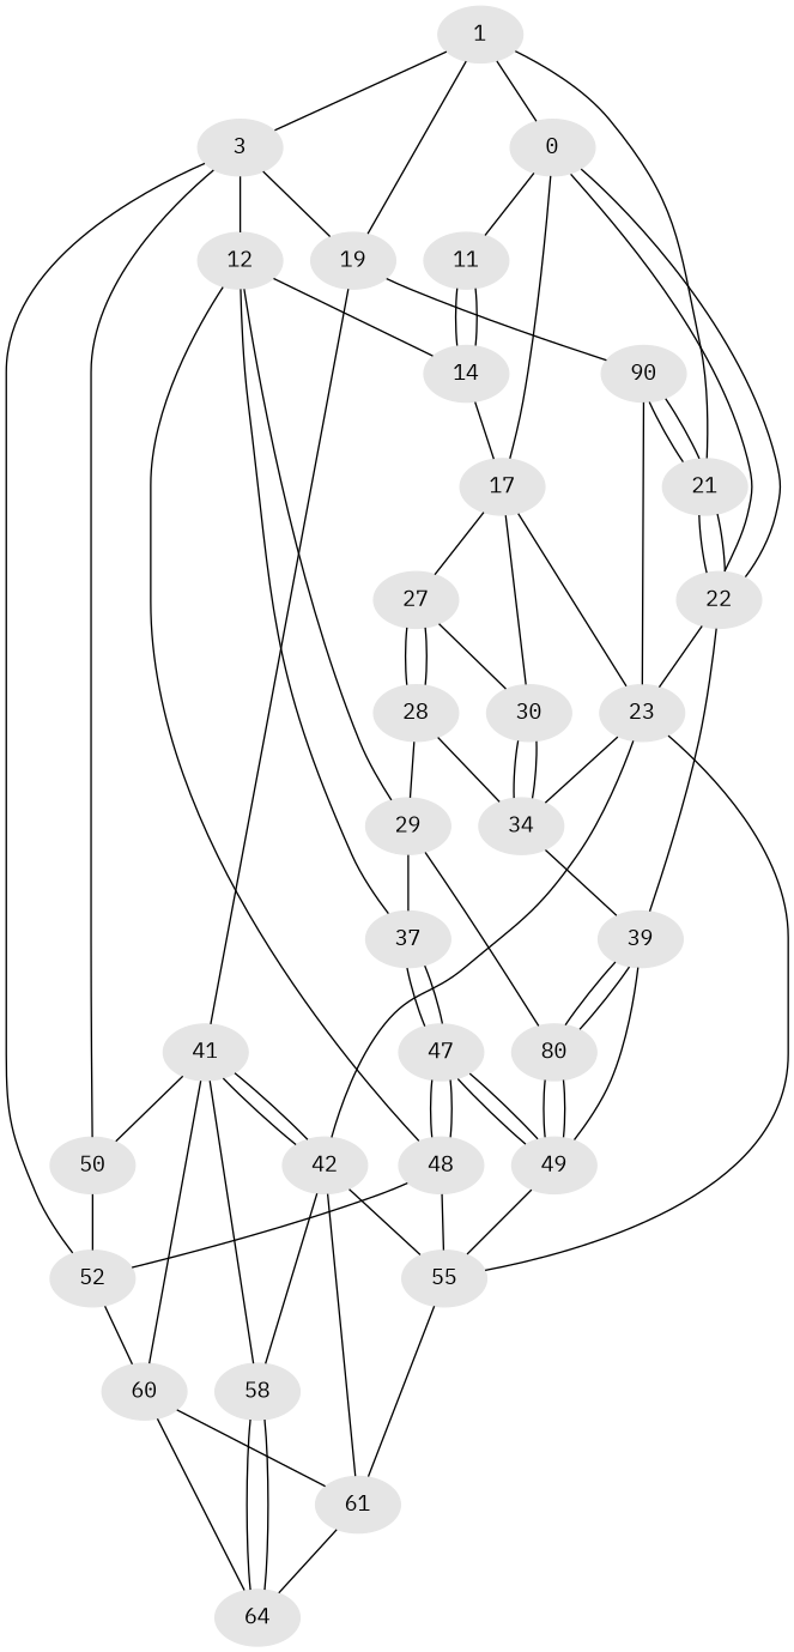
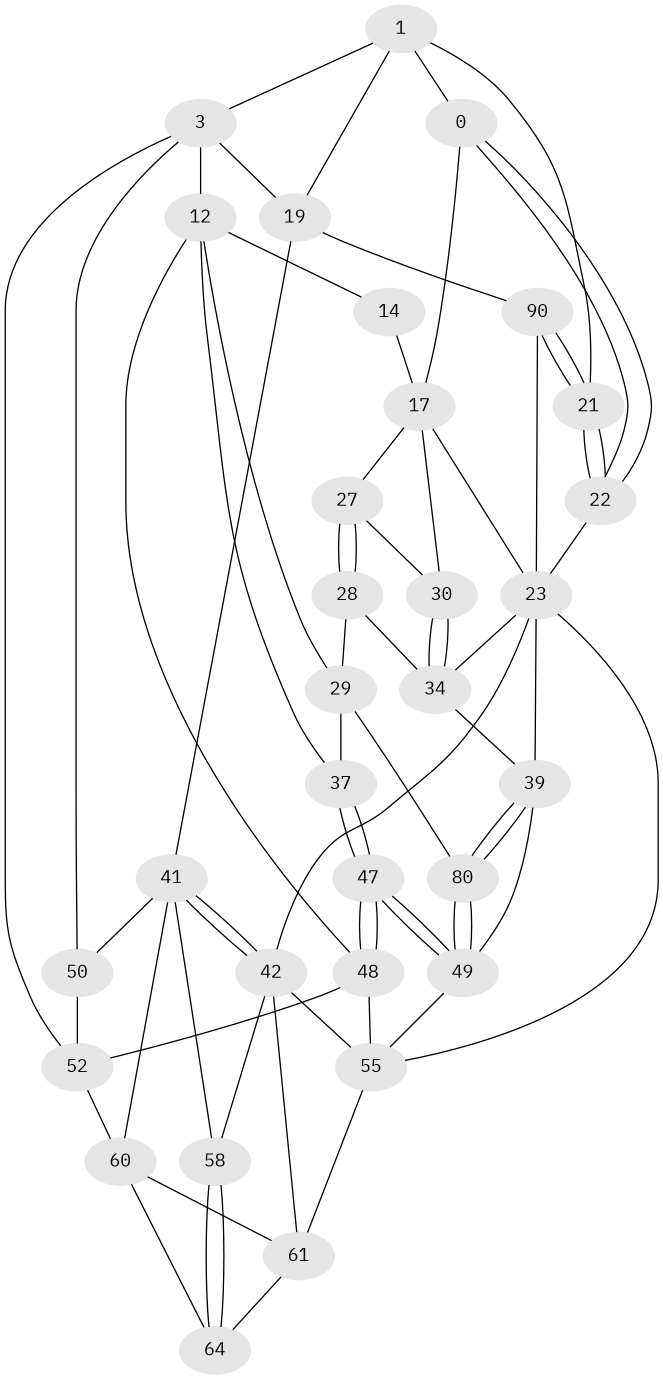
  graph {
    fontname="IBM Plex Mono"
    node [color=gray90 fontname="IBM Plex Mono" style=filled]
    edge [fontname="IBM Plex Mono"]
    1 [super="+2+6"]
    3 [super="+31+4"]
    n3 [label=0 super="+9"]
    19 [super="+32"]
    21
    12 [super="+25+13"]
    50
    52 [super="+53"]
-   11
    17 [super="+24+18"]
    22
    n12 [label=90]
    41 [super="+51"]
    14 [super="+15"]
    29 [super="+36"]
    37
    48
    60 [super="+63"]
    23 [super="+33"]
    27
    30
    n22 [label=80]
    47
    55 [super="+56"]
    34 [super="+35"]
    39 [super="+46"]
    42 [super="+43+59"]
    28
    58
    49 [super="+54"]
    61 [super="+65"]
    64
    1 -- 3
    1 -- n3
    1 -- 19
    1 -- 21
    3 -- 19
    3 -- 12
    3 -- 50
    3 -- 52
-   n3 -- 11
    n3 -- 17
    n3 -- 22
    n3 -- 22
    19 -- n12
    19 -- 41
    21 -- 22
    21 -- 22
    12 -- 14 [weight=2]
    12 -- 29
    12 -- 37
    12 -- 48
    50 -- 52
    52 -- 60 [weight=2]
-   11 -- 14
-   11 -- 14
    17 -- 23
    17 -- 27
    17 -- 30
    22 -- 23
    n12 -- 21
    n12 -- 21
    n12 -- 23
    41 -- 50
    41 -- 60
    41 -- 42
    41 -- 42
    41 -- 58
    14 -- 17
    29 -- 37
    29 -- n22
    37 -- 47
    37 -- 47
    48 -- 52
    48 -- 55
    60 -- 61
    60 -- 64
    23 -- 55
    23 -- 34
-   22 -- 39
+   23 -- 39
    23 -- 42
    27 -- 30
    27 -- 28
    27 -- 28
    30 -- 34
    30 -- 34
    n22 -- 49
    n22 -- 49
    47 -- 48
    47 -- 48
    47 -- 49
    47 -- 49
    55 -- 61
    34 -- 39
    39 -- n22
    39 -- n22
    39 -- 49
    42 -- 55
    42 -- 58
    42 -- 61
    28 -- 29
    28 -- 34
    58 -- 64
    58 -- 64
    49 -- 55
    61 -- 64
  }
